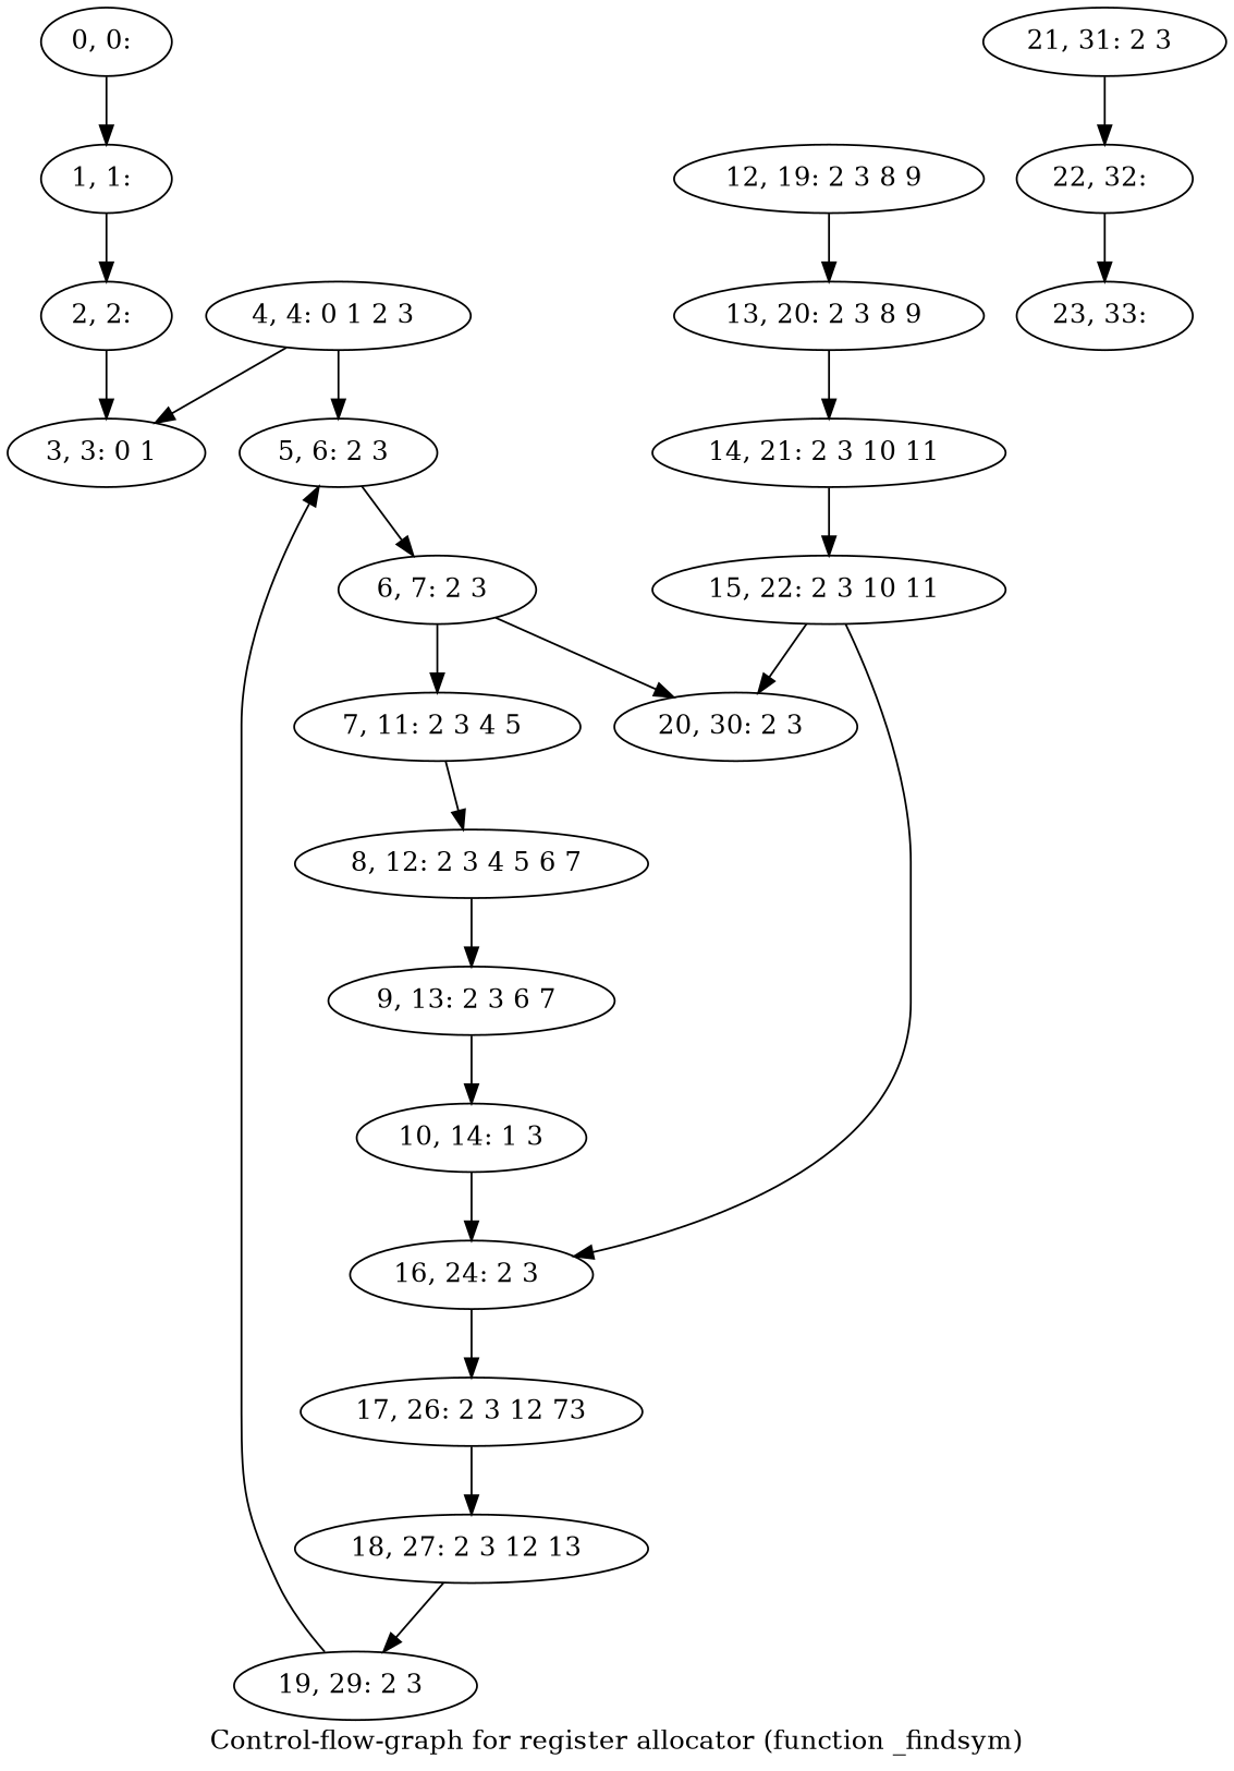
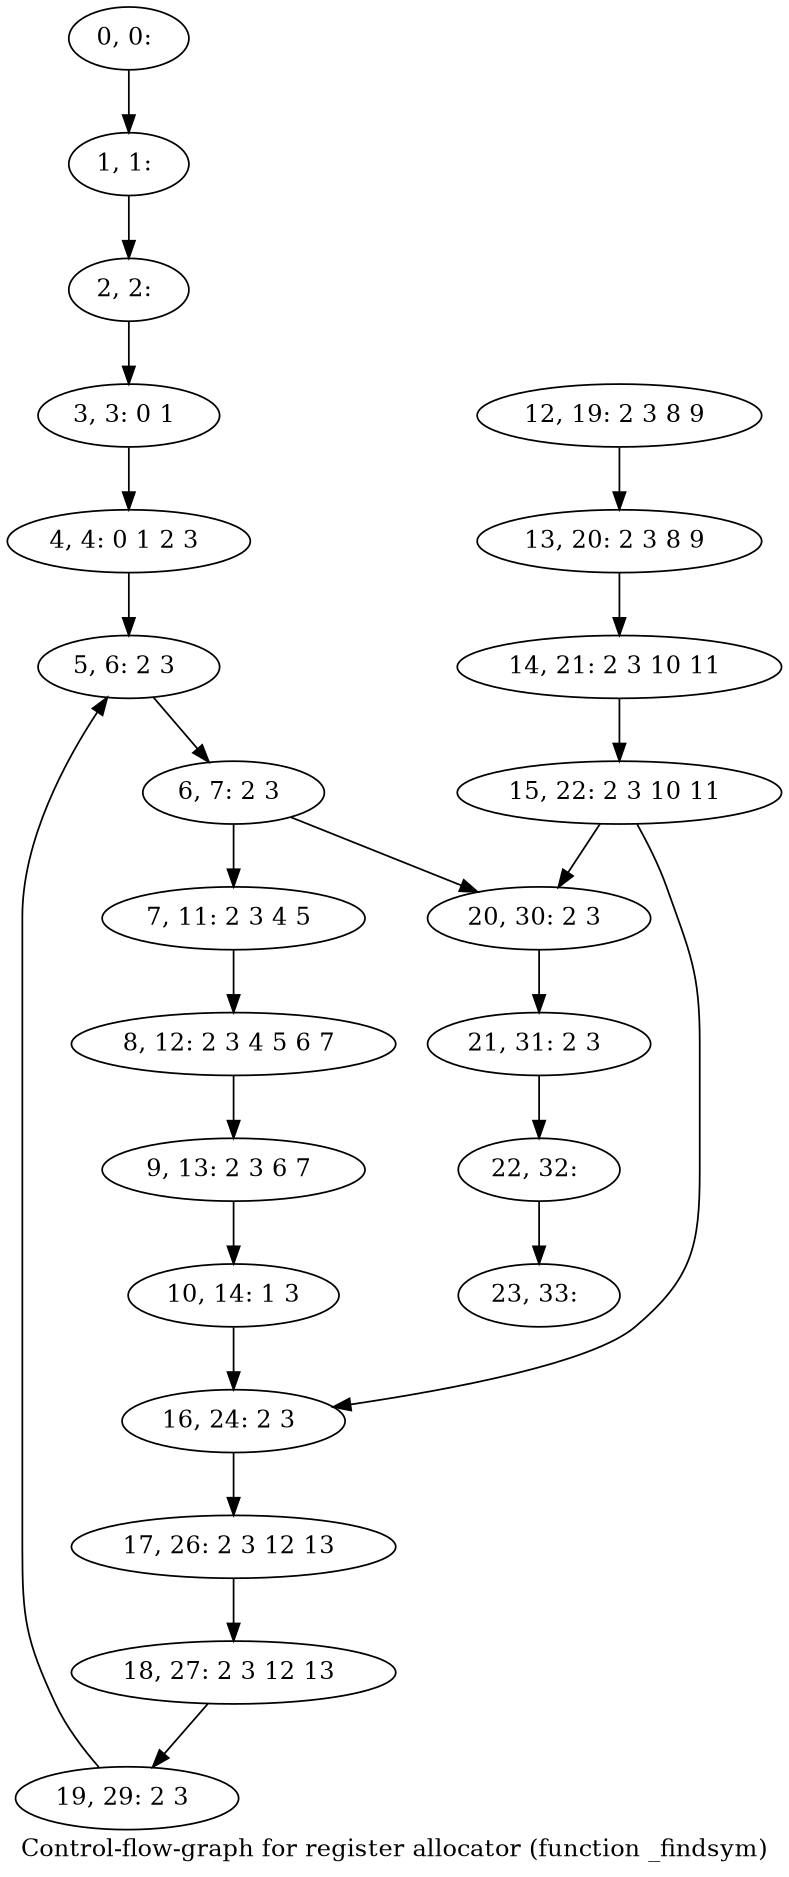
  digraph {
    label="Control-flow-graph for register allocator (function _findsym)"
    n1 [label="0, 0: "]
    n2 [label="1, 1: "]
    n3 [label="2, 2: "]
    n4 [label="3, 3: 0 1 "]
    n5 [label="4, 4: 0 1 2 3 "]
    n6 [label="5, 6: 2 3 "]
    n7 [label="6, 7: 2 3 "]
    n8 [label="7, 11: 2 3 4 5 "]
    n9 [label="20, 30: 2 3 "]
    n10 [label="8, 12: 2 3 4 5 6 7 "]
    n11 [label="21, 31: 2 3 "]
    n12 [label="9, 13: 2 3 6 7 "]
    n13 [label="10, 14: 1 3"]
    n14 [label="16, 24: 2 3 "]
-   n15 [label="17, 26: 2 3 12 73"]
+   n15 [label="17, 26: 2 3 12 13 "]
    n16 [label="12, 19: 2 3 8 9 "]
    n17 [label="13, 20: 2 3 8 9 "]
    n18 [label="14, 21: 2 3 10 11 "]
    n19 [label="15, 22: 2 3 10 11 "]
    n20 [label="18, 27: 2 3 12 13 "]
    n21 [label="19, 29: 2 3 "]
    n22 [label="22, 32: "]
    n23 [label="23, 33: "]
    n1 -> n2
    n2 -> n3
    n3 -> n4
-   n5 -> n4
+   n4 -> n5
    n5 -> n6
    n6 -> n7
    n7 -> n8
    n7 -> n9
    n8 -> n10
+   n9 -> n11
    n10 -> n12
    n11 -> n22
    n12 -> n13
    n13 -> n14
    n14 -> n15
    n15 -> n20
    n16 -> n17
    n17 -> n18
    n18 -> n19
    n19 -> n9
    n19 -> n14
    n20 -> n21
    n21 -> n6
    n22 -> n23
  }
